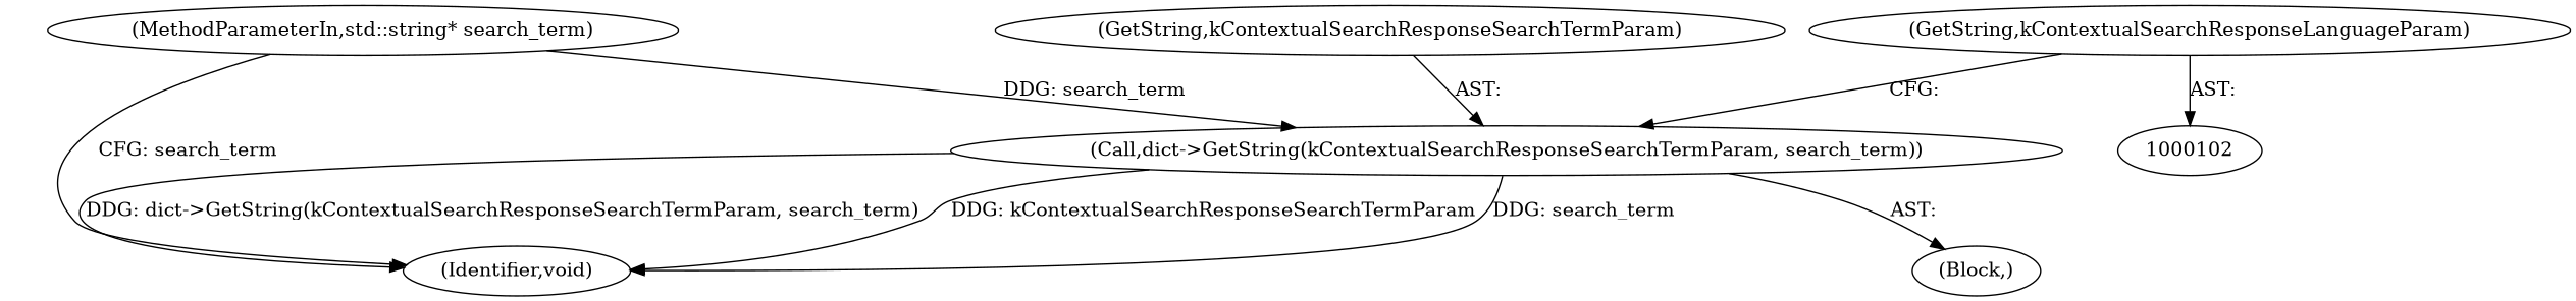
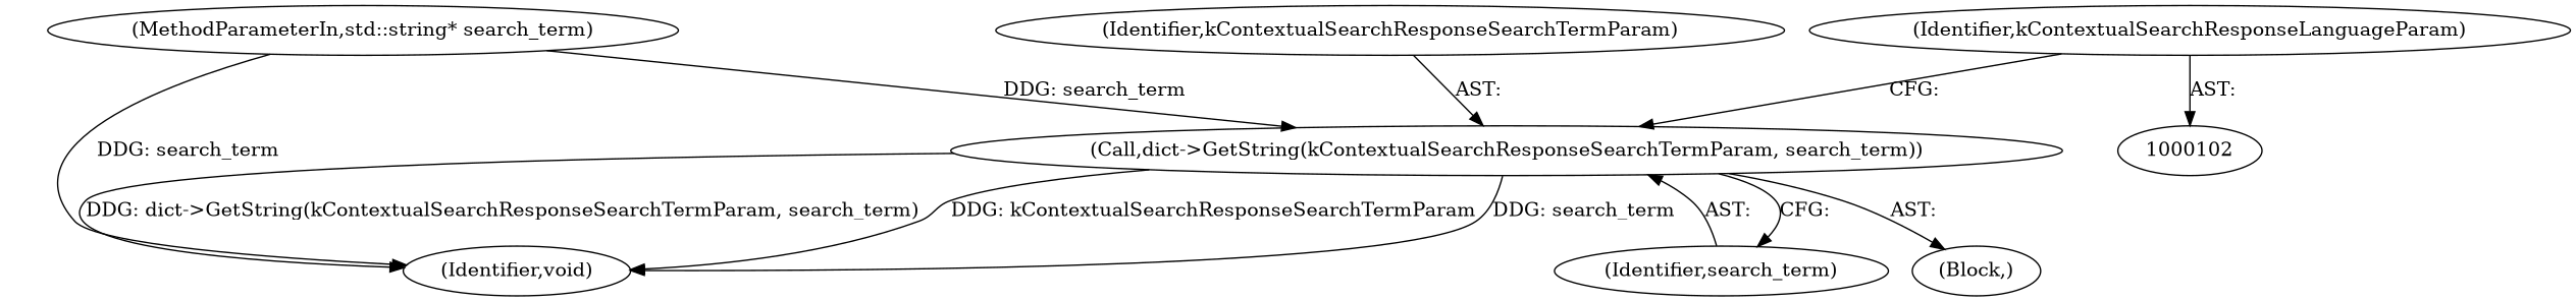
  digraph {
    n1 [label="(MethodParameterIn,std::string* search_term)"]
    n2 [label="(Call,dict->GetString(kContextualSearchResponseSearchTermParam, search_term))"]
    n3 [label="(Identifier,void)"]
+   n4 [label="(Identifier,search_term)"]
    n5 [label="(Block,)"]
-   n6 [label="(GetString,kContextualSearchResponseLanguageParam)"]
+   n6 [label="(Identifier,kContextualSearchResponseLanguageParam)"]
    1000102
-   n8 [label="(GetString,kContextualSearchResponseSearchTermParam)"]
+   n8 [label="(Identifier,kContextualSearchResponseSearchTermParam)"]
    n1 -> n2 [label="DDG: search_term"]
-   n1 -> n3 [label="CFG: search_term"]
+   n1 -> n3 [label="DDG: search_term"]
    n2 -> n3 [label="DDG: dict->GetString(kContextualSearchResponseSearchTermParam, search_term)"]
    n2 -> n3 [label="DDG: kContextualSearchResponseSearchTermParam"]
    n2 -> n3 [label="DDG: search_term"]
+   n2 -> n4 [label="CFG: "]
    n2 -> n5 [label="AST: "]
+   n4 -> n2 [label="AST: "]
    n6 -> n2 [label="CFG: "]
    n6 -> 1000102 [label="AST: "]
    n8 -> n2 [label="AST: "]
  }
